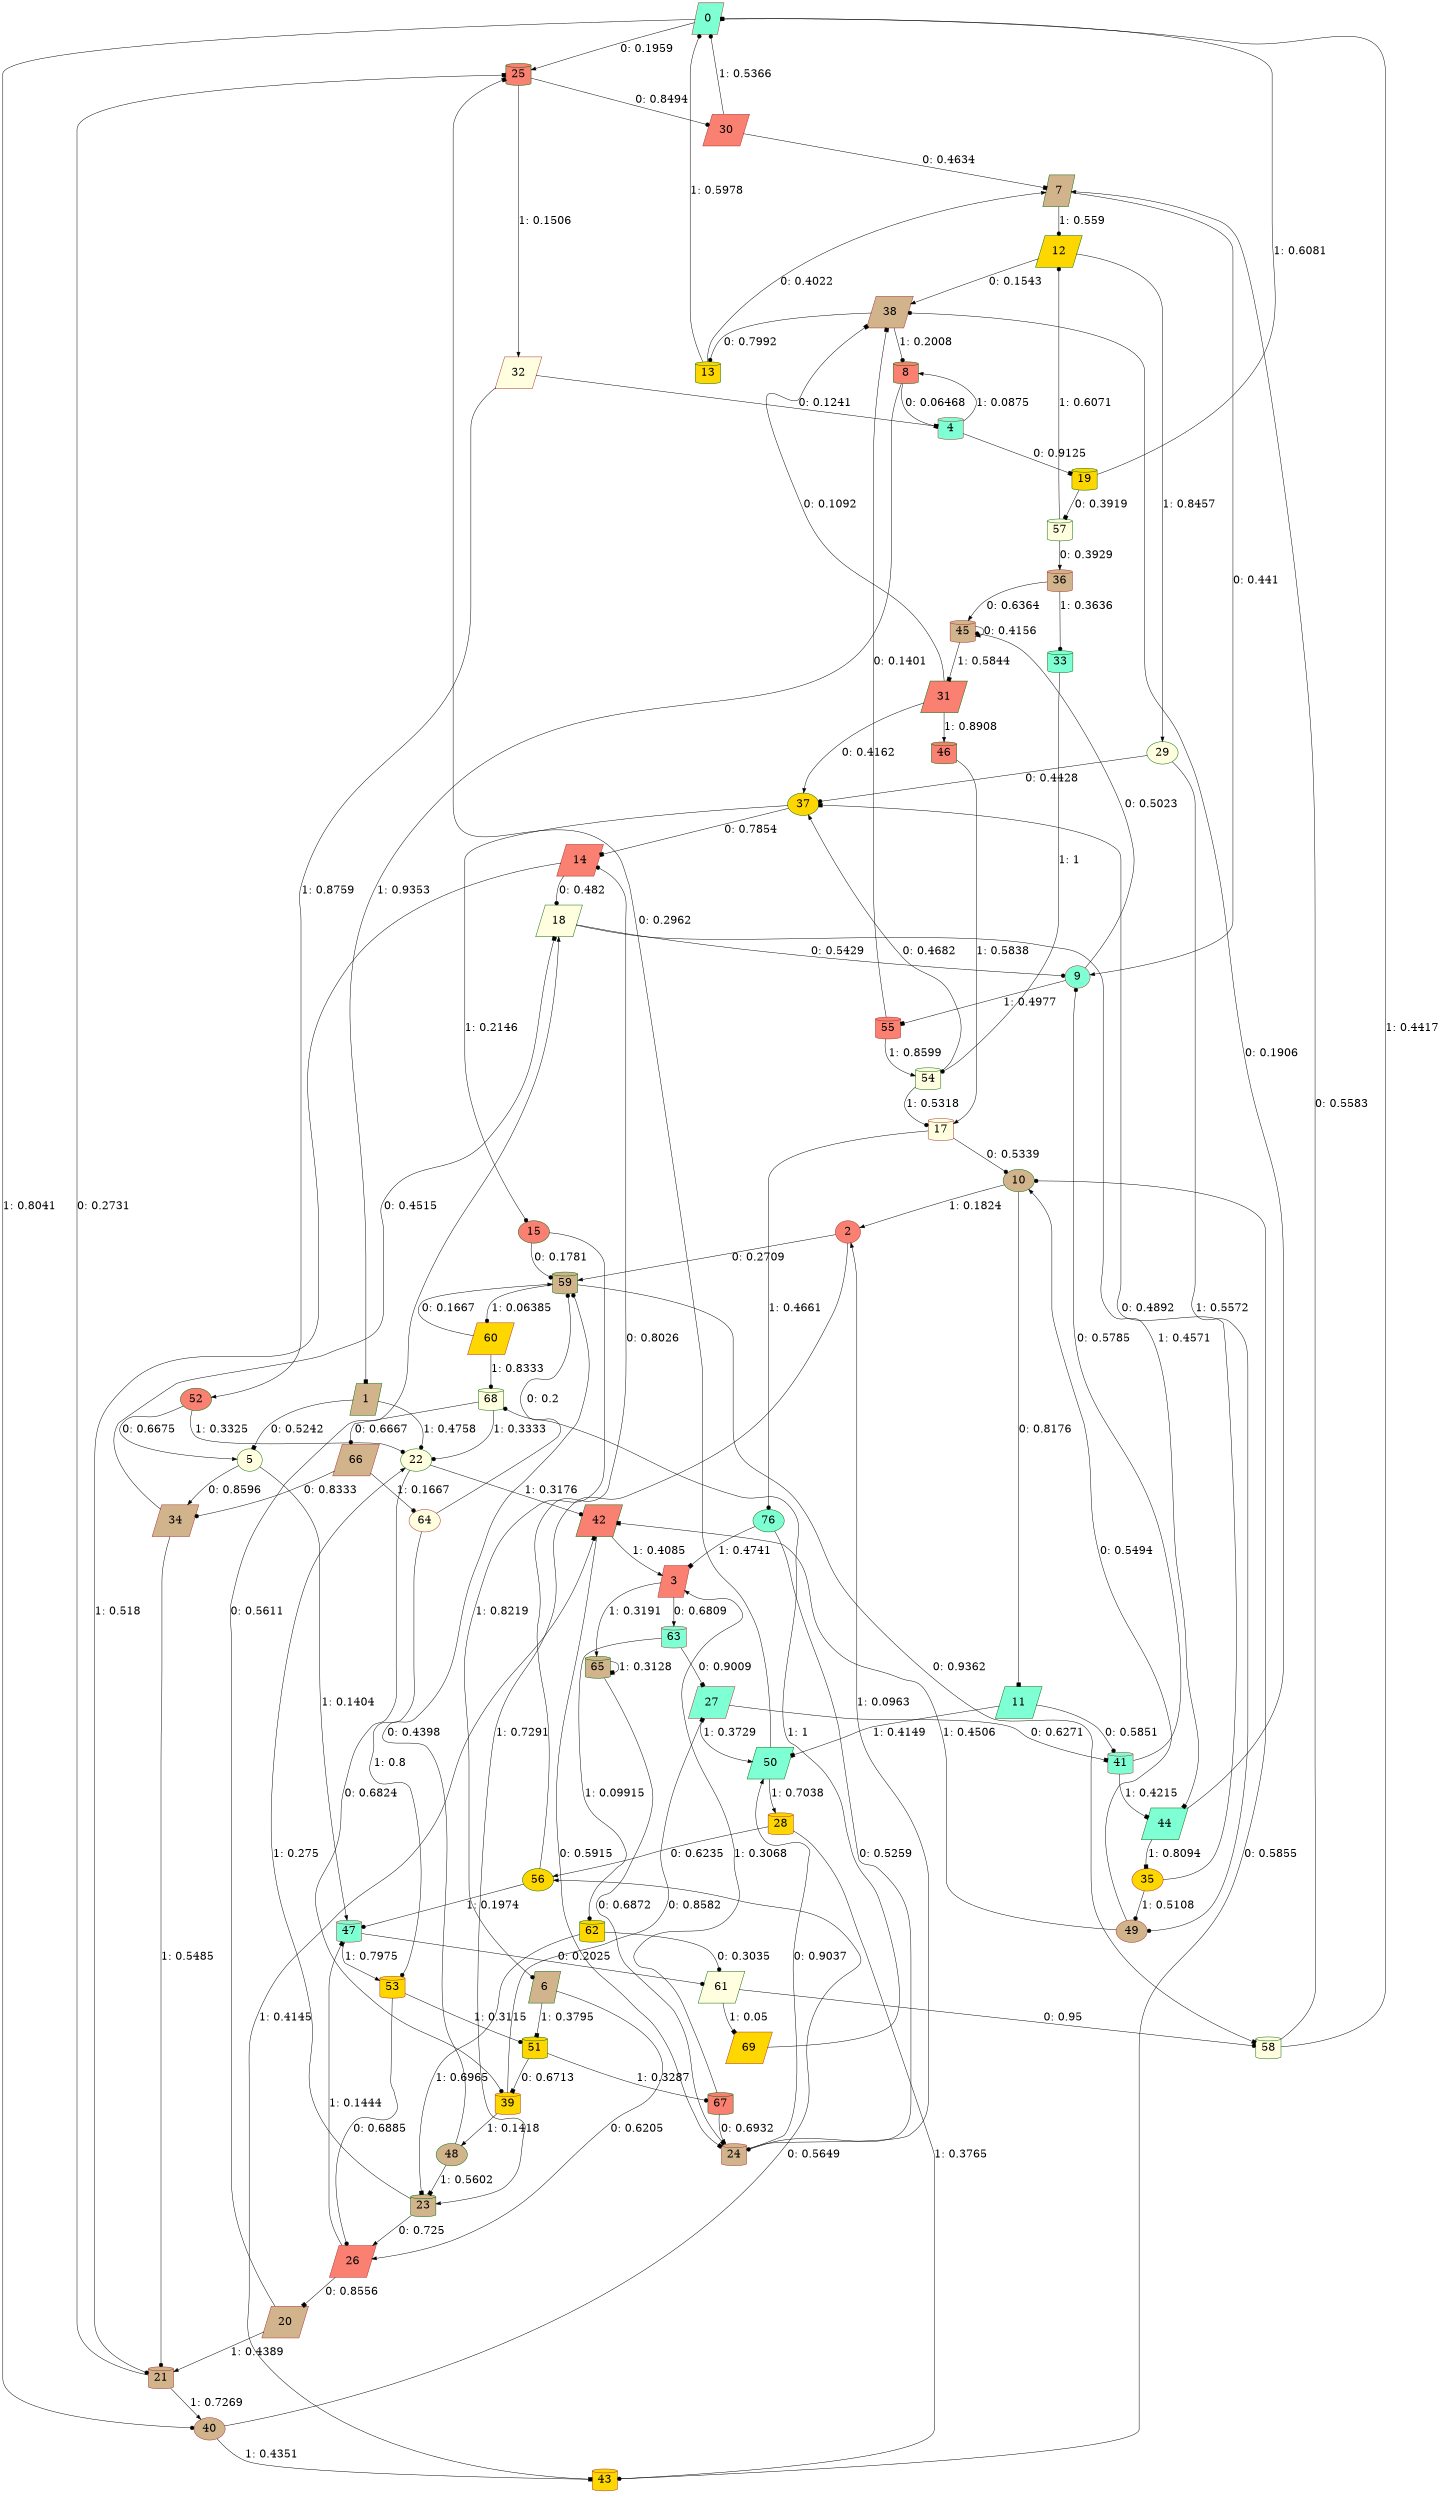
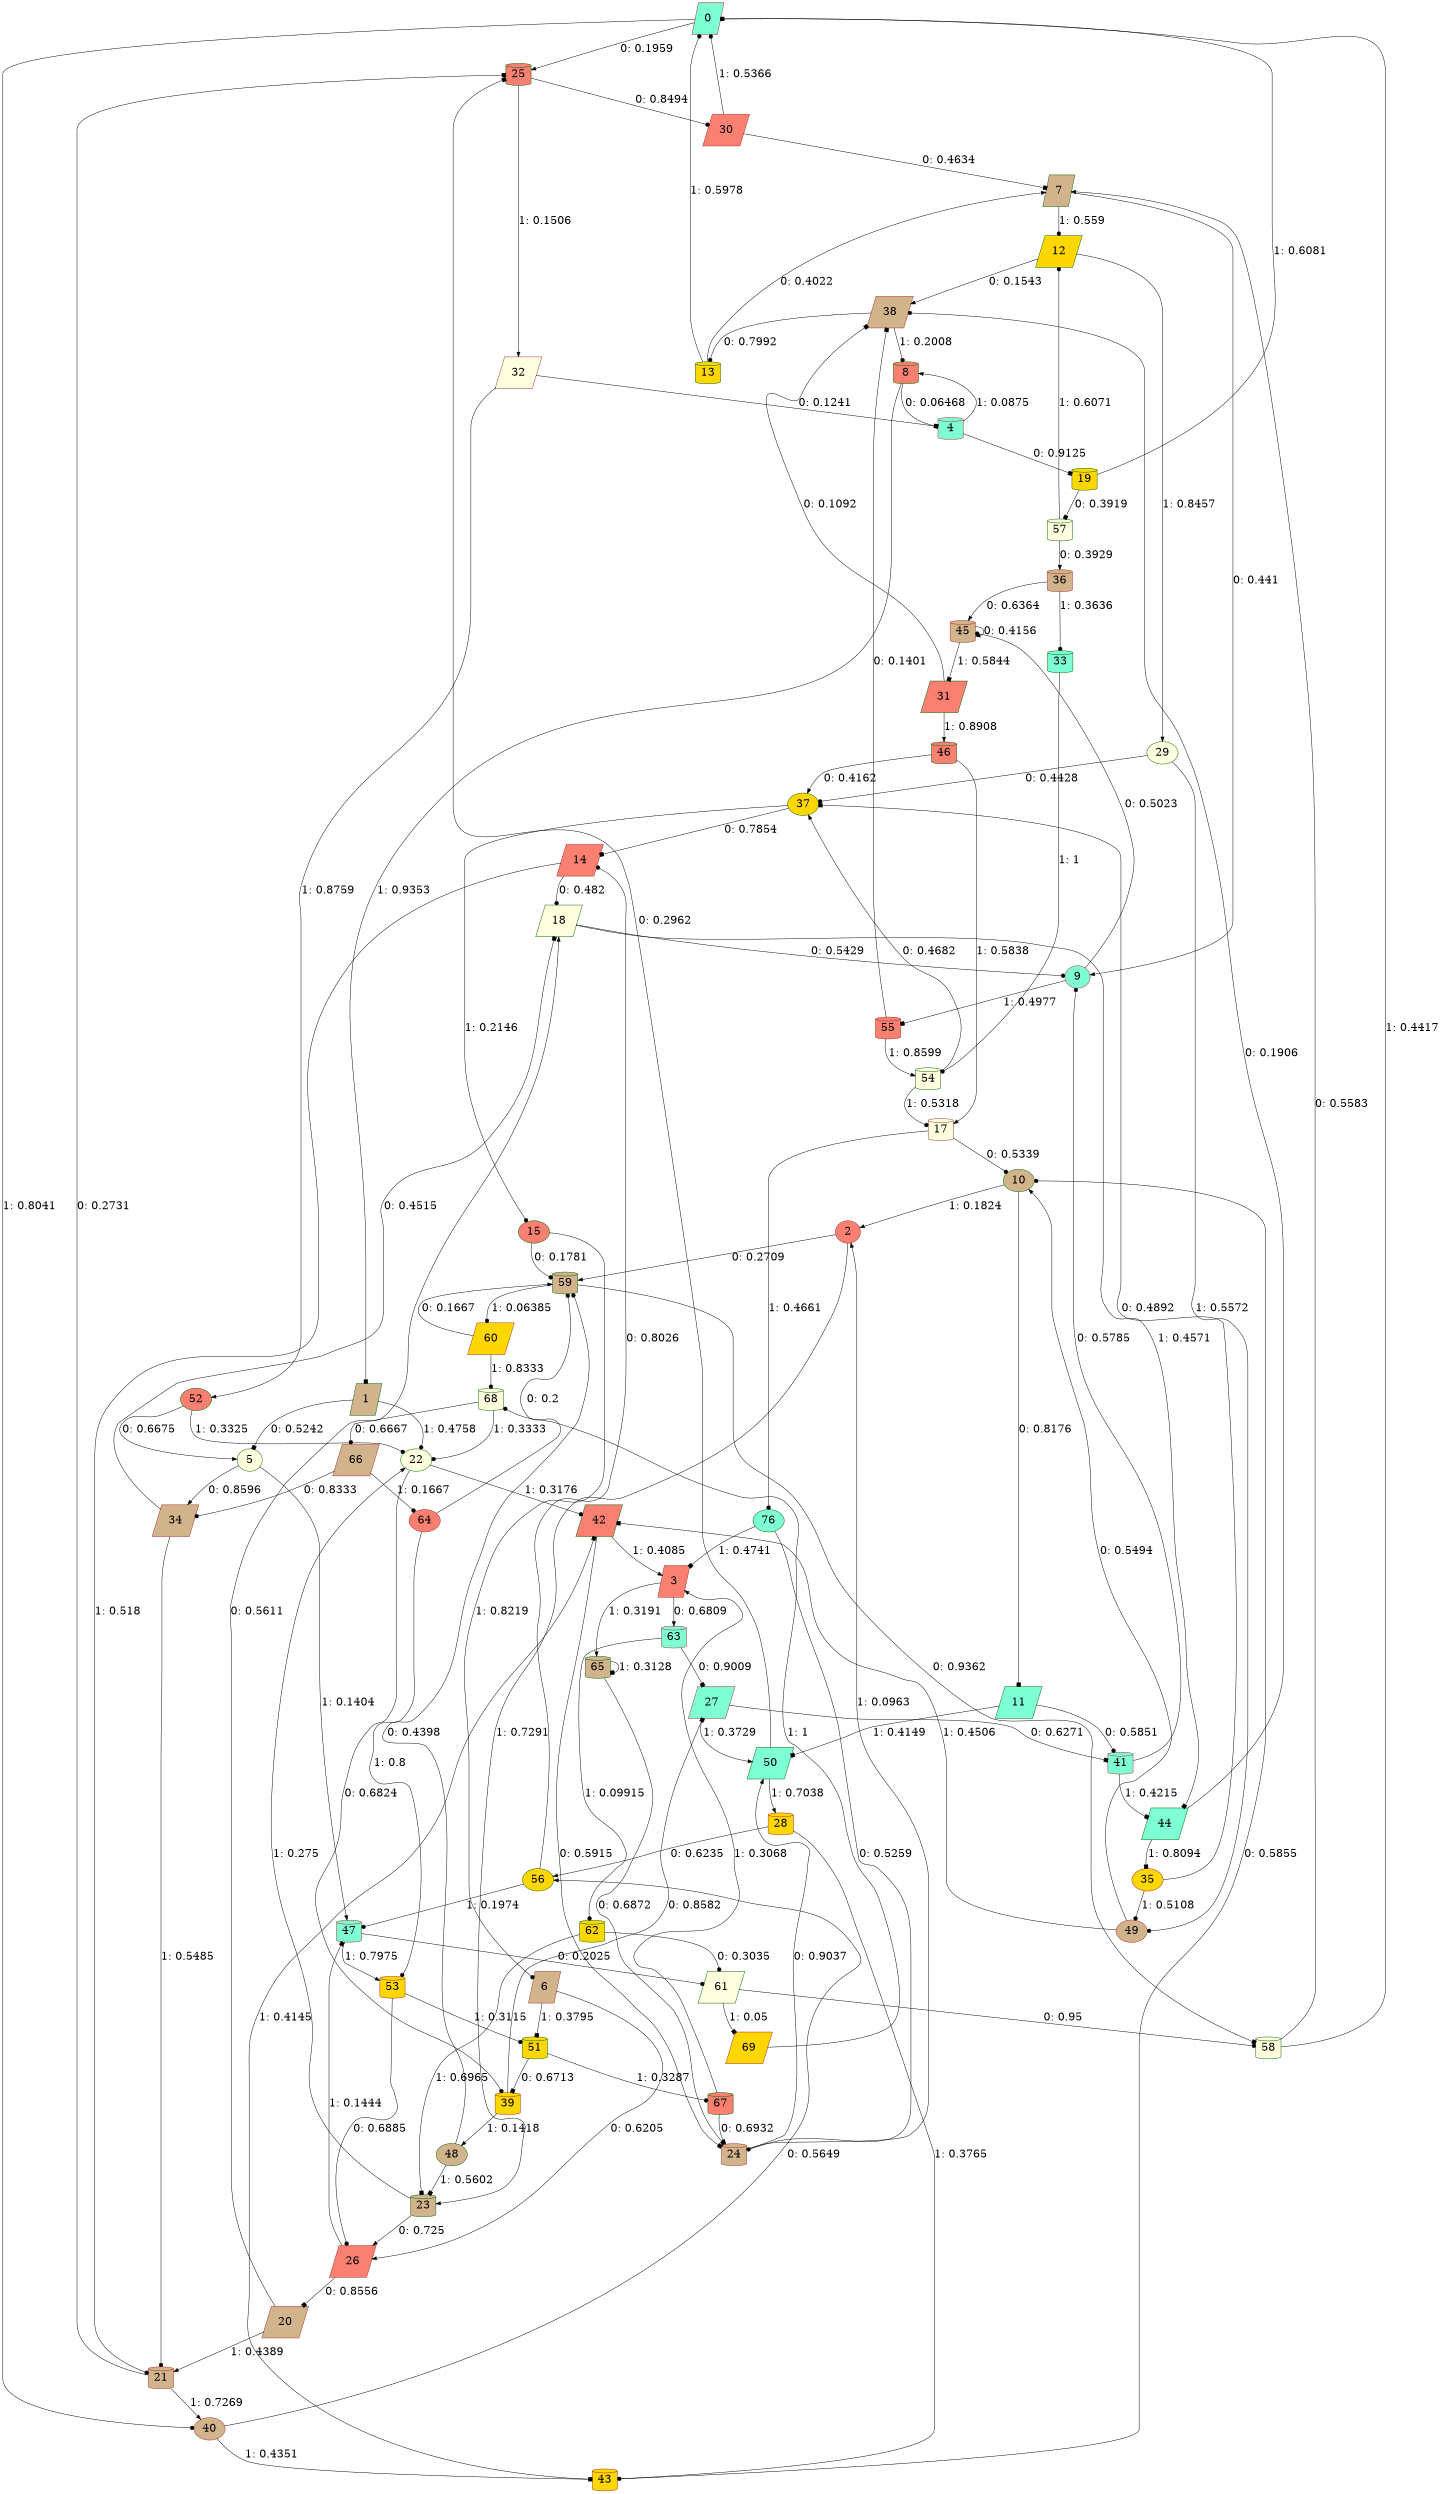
  digraph {
    node [color=darkgreen fillcolor=tan fontsize=24 shape=cylinder style=filled]
    edge [arrowhead=dot fontsize=24]
    0 [color=brown fillcolor=aquamarine shape=parallelogram]
    25 [fillcolor=salmon]
    40 [color=brown shape=ellipse]
    30 [color=brown fillcolor=salmon shape=parallelogram]
    32 [color=brown fillcolor=lightyellow shape=parallelogram]
    56 [fillcolor=gold shape=ellipse]
    43 [color=brown fillcolor=gold]
    7 [shape=parallelogram]
    4 [color=brown fillcolor=aquamarine]
    52 [fillcolor=salmon shape=ellipse]
    47 [color=brown fillcolor=aquamarine]
    14 [color=brown fillcolor=salmon shape=parallelogram]
    42 [fillcolor=salmon shape=parallelogram]
    10 [shape=ellipse]
    1 [shape=parallelogram]
    5 [fillcolor=lightyellow shape=ellipse]
    22 [fillcolor=lightyellow shape=ellipse]
    34 [color=brown shape=parallelogram]
    39 [color=brown fillcolor=gold]
    18 [fillcolor=lightyellow shape=parallelogram]
    21 [color=brown]
    61 [fillcolor=lightyellow shape=parallelogram]
    53 [color=brown fillcolor=gold]
    27 [color=brown fillcolor=aquamarine shape=parallelogram]
    48 [shape=ellipse]
    3 [color=brown fillcolor=salmon shape=parallelogram]
    24 [color=brown]
    2 [color=brown fillcolor=salmon shape=ellipse]
    59
    23
    58 [fillcolor=lightyellow]
    60 [color=brown fillcolor=gold shape=parallelogram]
    26 [color=brown fillcolor=salmon shape=parallelogram]
    68 [fillcolor=lightyellow]
    20 [color=brown shape=parallelogram]
    63 [color=brown fillcolor=aquamarine]
    65
    62 [fillcolor=gold]
    41 [color=brown fillcolor=aquamarine]
    50 [fillcolor=aquamarine shape=parallelogram]
    19 [fillcolor=gold]
    8 [fillcolor=salmon]
    57 [fillcolor=lightyellow]
    12 [fillcolor=gold shape=parallelogram]
    36 [color=brown]
    9 [color=brown fillcolor=aquamarine shape=ellipse]
    44 [fillcolor=aquamarine shape=parallelogram]
    69 [color=brown fillcolor=gold shape=parallelogram]
    51 [fillcolor=gold]
-   6 [shape=parallelogram]
+   6 [color=brown shape=parallelogram]
    67 [fillcolor=salmon]
    45 [color=brown]
    55 [color=brown fillcolor=salmon]
    38 [color=brown shape=parallelogram]
    29 [fillcolor=lightyellow shape=ellipse]
    31 [fillcolor=salmon shape=parallelogram]
    54 [fillcolor=lightyellow]
    13 [fillcolor=gold]
    37 [fillcolor=gold shape=ellipse]
    49 [color=brown shape=ellipse]
    46 [fillcolor=salmon]
    17 [color=brown fillcolor=lightyellow]
    11 [fillcolor=aquamarine shape=parallelogram]
    28 [color=brown fillcolor=gold]
    35 [color=brown fillcolor=gold shape=ellipse]
    15 [fillcolor=salmon shape=ellipse]
    n67 [fillcolor=aquamarine label=76 shape=ellipse]
    33 [fillcolor=aquamarine]
    66 [color=brown shape=parallelogram]
-   64 [color=brown fillcolor=lightyellow shape=ellipse]
+   64 [color=brown fillcolor=salmon shape=ellipse]
    0 -> 25 [arrowhead=normal label="0: 0.1959   "]
    0 -> 40 [label="1: 0.8041   "]
    25 -> 30 [label="0: 0.8494   "]
    25 -> 32 [arrowhead=normal label="1: 0.1506   "]
    40 -> 56 [arrowhead=normal label="0: 0.5649   "]
    40 -> 43 [arrowhead=box label="1: 0.4351   "]
    30 -> 0 [label="1: 0.5366   "]
    30 -> 7 [arrowhead=box label="0: 0.4634   "]
    32 -> 4 [arrowhead=box label="0: 0.1241   "]
    32 -> 52 [arrowhead=normal label="1: 0.8759   "]
    56 -> 47 [label="1: 0.1974   "]
    56 -> 14 [label="0: 0.8026   "]
    43 -> 42 [arrowhead=box label="1: 0.4145   "]
    43 -> 10 [label="0: 0.5855   "]
    7 -> 12 [label="1: 0.559    "]
    7 -> 9 [arrowhead=normal label="0: 0.441    "]
    4 -> 19 [arrowhead=box label="0: 0.9125   "]
    4 -> 8 [arrowhead=normal label="1: 0.0875   "]
    52 -> 5 [arrowhead=normal label="0: 0.6675   "]
    52 -> 22 [label="1: 0.3325   "]
    47 -> 61 [label="0: 0.2025   "]
    47 -> 53 [arrowhead=normal label="1: 0.7975   "]
    14 -> 18 [label="0: 0.482    "]
    14 -> 21 [label="1: 0.518    "]
    42 -> 3 [arrowhead=normal label="1: 0.4085   "]
    42 -> 24 [arrowhead=box label="0: 0.5915   "]
    10 -> 2 [arrowhead=normal label="1: 0.1824   "]
    10 -> 11 [arrowhead=box label="0: 0.8176   "]
    1 -> 5 [arrowhead=box label="0: 0.5242   "]
    1 -> 22 [label="1: 0.4758   "]
    5 -> 47 [arrowhead=normal label="1: 0.1404   "]
    5 -> 34 [arrowhead=normal label="0: 0.8596   "]
    22 -> 42 [label="1: 0.3176   "]
    22 -> 39 [label="0: 0.6824   "]
    34 -> 18 [arrowhead=box label="0: 0.4515   "]
    34 -> 21 [label="1: 0.5485   "]
    39 -> 27 [arrowhead=box label="0: 0.8582   "]
    39 -> 48 [arrowhead=normal label="1: 0.1418   "]
    18 -> 9 [label="0: 0.5429   "]
    18 -> 44 [arrowhead=box label="1: 0.4571   "]
    21 -> 25 [arrowhead=box label="0: 0.2731   "]
    21 -> 40 [arrowhead=normal label="1: 0.7269   "]
    61 -> 58 [label="0: 0.95     "]
    61 -> 69 [arrowhead=box label="1: 0.05     "]
    53 -> 26 [label="0: 0.6885   "]
    53 -> 51 [label="1: 0.3115   "]
    27 -> 41 [arrowhead=box label="0: 0.6271   "]
    27 -> 50 [arrowhead=normal label="1: 0.3729   "]
    48 -> 59 [label="0: 0.4398   "]
    48 -> 23 [arrowhead=box label="1: 0.5602   "]
    3 -> 63 [arrowhead=normal label="0: 0.6809   "]
    3 -> 65 [arrowhead=normal label="1: 0.3191   "]
    24 -> 2 [arrowhead=normal label="1: 0.0963   "]
    24 -> 50 [arrowhead=normal label="0: 0.9037   "]
    2 -> 59 [arrowhead=normal label="0: 0.2709   "]
    2 -> 23 [arrowhead=normal label="1: 0.7291   "]
    59 -> 58 [arrowhead=box label="0: 0.9362   "]
    59 -> 60 [label="1: 0.06385  "]
    23 -> 22 [arrowhead=normal label="1: 0.275    "]
    23 -> 26 [arrowhead=normal label="0: 0.725    "]
    58 -> 0 [arrowhead=box label="1: 0.4417   "]
    58 -> 7 [arrowhead=normal label="0: 0.5583   "]
    60 -> 59 [arrowhead=normal label="0: 0.1667   "]
    60 -> 68 [label="1: 0.8333   "]
    26 -> 47 [arrowhead=box label="1: 0.1444   "]
    26 -> 20 [arrowhead=box label="0: 0.8556   "]
    68 -> 22 [label="1: 0.3333   "]
    68 -> 66 [label="0: 0.6667   "]
    20 -> 18 [arrowhead=normal label="0: 0.5611   "]
    20 -> 21 [arrowhead=normal label="1: 0.4389   "]
    63 -> 27 [arrowhead=box label="0: 0.9009   "]
    63 -> 62 [label="1: 0.09915  "]
    65 -> 24 [arrowhead=box label="0: 0.6872   "]
    65 -> 65 [arrowhead=box label="1: 0.3128   "]
    62 -> 61 [label="0: 0.3035   "]
    62 -> 23 [arrowhead=box label="1: 0.6965   "]
    41 -> 9 [label="0: 0.5785   "]
    41 -> 44 [arrowhead=box label="1: 0.4215   "]
    50 -> 25 [arrowhead=box label="0: 0.2962   "]
    50 -> 28 [arrowhead=normal label="1: 0.7038   "]
    19 -> 0 [label="1: 0.6081   "]
    19 -> 57 [arrowhead=box label="0: 0.3919   "]
    8 -> 4 [arrowhead=box label="0: 0.06468  "]
    8 -> 1 [arrowhead=box label="1: 0.9353   "]
    57 -> 12 [label="1: 0.6071   "]
    57 -> 36 [arrowhead=normal label="0: 0.3929   "]
    12 -> 38 [arrowhead=normal label="0: 0.1543   "]
    12 -> 29 [arrowhead=normal label="1: 0.8457   "]
    36 -> 45 [arrowhead=normal label="0: 0.6364   "]
    36 -> 33 [label="1: 0.3636   "]
    9 -> 45 [label="0: 0.5023   "]
    9 -> 55 [arrowhead=box label="1: 0.4977   "]
    44 -> 38 [label="0: 0.1906   "]
    44 -> 35 [arrowhead=box label="1: 0.8094   "]
    69 -> 68 [label="1: 1        "]
    51 -> 39 [arrowhead=box label="0: 0.6713   "]
    51 -> 67 [label="1: 0.3287   "]
    6 -> 26 [arrowhead=normal label="0: 0.6205   "]
    6 -> 51 [arrowhead=box label="1: 0.3795   "]
    67 -> 3 [arrowhead=normal label="1: 0.3068   "]
    67 -> 24 [arrowhead=normal label="0: 0.6932   "]
    45 -> 45 [arrowhead=normal label="0: 0.4156   "]
    45 -> 31 [arrowhead=box label="1: 0.5844   "]
    55 -> 38 [arrowhead=box label="0: 0.1401   "]
    55 -> 54 [arrowhead=normal label="1: 0.8599   "]
    38 -> 8 [label="1: 0.2008   "]
    38 -> 13 [label="0: 0.7992   "]
    29 -> 37 [label="0: 0.4428   "]
    29 -> 49 [label="1: 0.5572   "]
    31 -> 38 [arrowhead=box label="0: 0.1092   "]
    31 -> 46 [arrowhead=normal label="1: 0.8908   "]
    54 -> 37 [arrowhead=normal label="0: 0.4682   "]
    54 -> 17 [label="1: 0.5318   "]
    13 -> 0 [label="1: 0.5978   "]
    13 -> 7 [arrowhead=normal label="0: 0.4022   "]
    37 -> 14 [arrowhead=box label="0: 0.7854   "]
    37 -> 15 [label="1: 0.2146   "]
    49 -> 42 [arrowhead=box label="1: 0.4506   "]
    49 -> 10 [arrowhead=normal label="0: 0.5494   "]
-   31 -> 37 [arrowhead=normal label="0: 0.4162   "]
+   46 -> 37 [arrowhead=normal label="0: 0.4162   "]
    46 -> 17 [arrowhead=normal label="1: 0.5838   "]
    17 -> 10 [label="0: 0.5339   "]
    17 -> n67 [label="1: 0.4661   "]
    11 -> 41 [label="0: 0.5851   "]
    11 -> 50 [arrowhead=box label="1: 0.4149   "]
    28 -> 56 [arrowhead=normal label="0: 0.6235   "]
    28 -> 43 [label="1: 0.3765   "]
    35 -> 37 [arrowhead=box label="0: 0.4892   "]
    35 -> 49 [label="1: 0.5108   "]
    15 -> 59 [label="0: 0.1781   "]
    15 -> 6 [label="1: 0.8219   "]
    n67 -> 3 [arrowhead=box label="1: 0.4741   "]
    n67 -> 24 [label="0: 0.5259   "]
    33 -> 54 [label="1: 1        "]
    66 -> 34 [label="0: 0.8333   "]
    66 -> 64 [label="1: 0.1667   "]
    64 -> 53 [label="1: 0.8      "]
    64 -> 59 [label="0: 0.2      "]
  }
